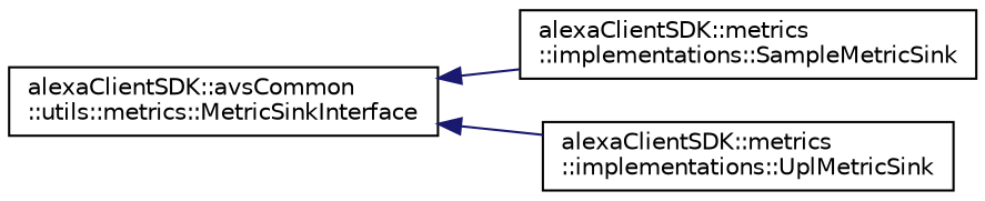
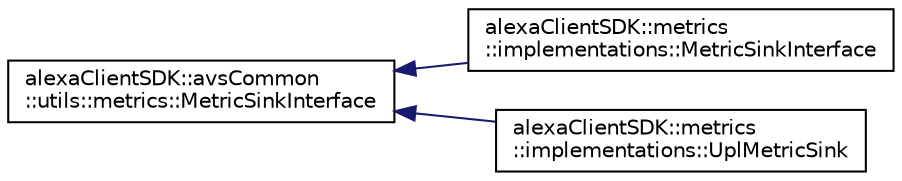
  digraph {
    rankdir=LR
    node [color=black fillcolor=white fontname=Helvetica fontsize=10 shape=record style=filled]
    edge [color=midnightblue dir=back fontname=Helvetica fontsize=10 labelfontname=Helvetica labelfontsize=10 style=solid]
    n1 [height=0.2 label="alexaClientSDK::avsCommon\l::utils::metrics::MetricSinkInterface" width=0.4]
-   n2 [height=0.2 label="alexaClientSDK::metrics\l::implementations::SampleMetricSink" width=0.4]
+   n2 [height=0.2 label="alexaClientSDK::metrics\l::implementations::MetricSinkInterface" width=0.4]
    n3 [height=0.2 label="alexaClientSDK::metrics\l::implementations::UplMetricSink" width=0.4]
    n1 -> n2
    n1 -> n3
  }
